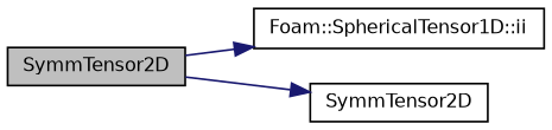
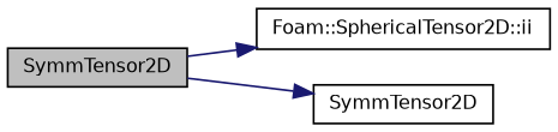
  digraph {
    rankdir=LR
    node [color=black fontname=Helvetica fontsize=10 shape=record]
    edge [color=midnightblue fontname=Helvetica fontsize=10 labelfontname=Helvetica labelfontsize=10 style=solid]
    n1 [fillcolor=grey75 fontcolor=black height=0.2 label=SymmTensor2D style=filled width=0.4]
-   n2 [height=0.2 label="Foam::SphericalTensor1D::ii" width=0.4]
+   n2 [height=0.2 label="Foam::SphericalTensor2D::ii" width=0.4]
    n3 [height=0.2 label=SymmTensor2D width=0.4]
    n1 -> n2
    n1 -> n3
  }
